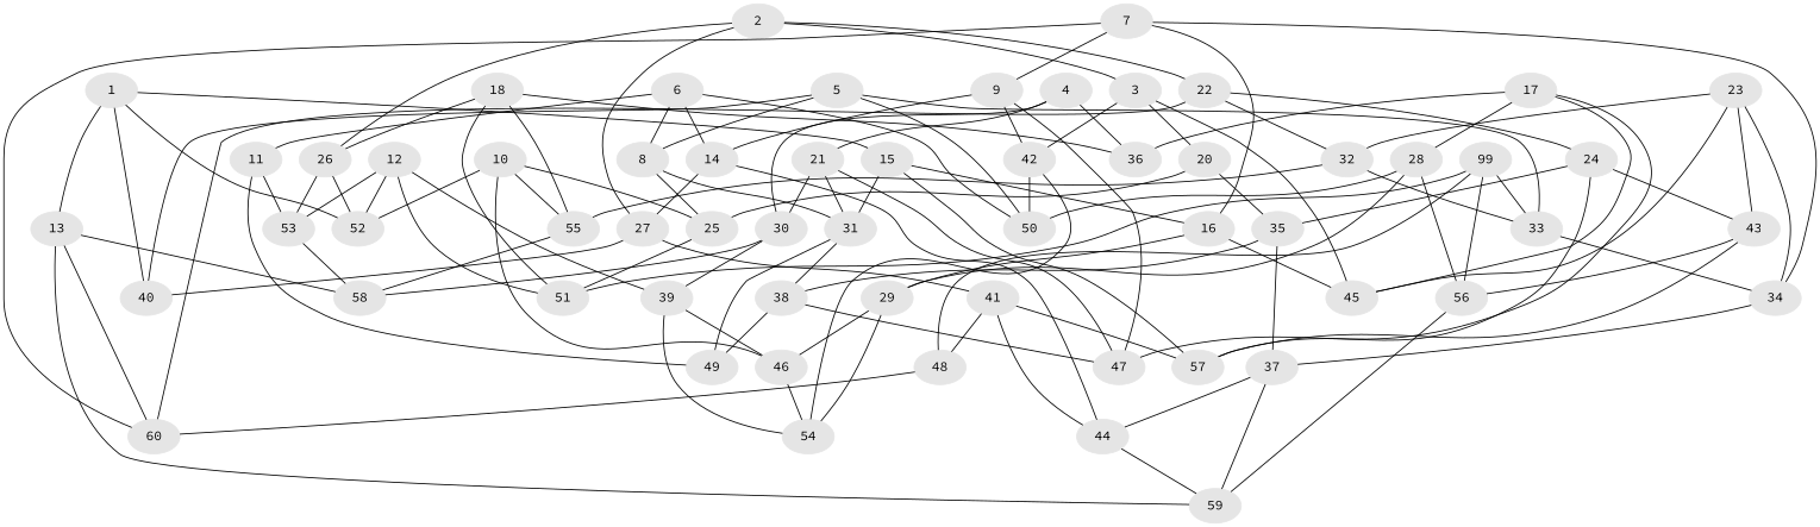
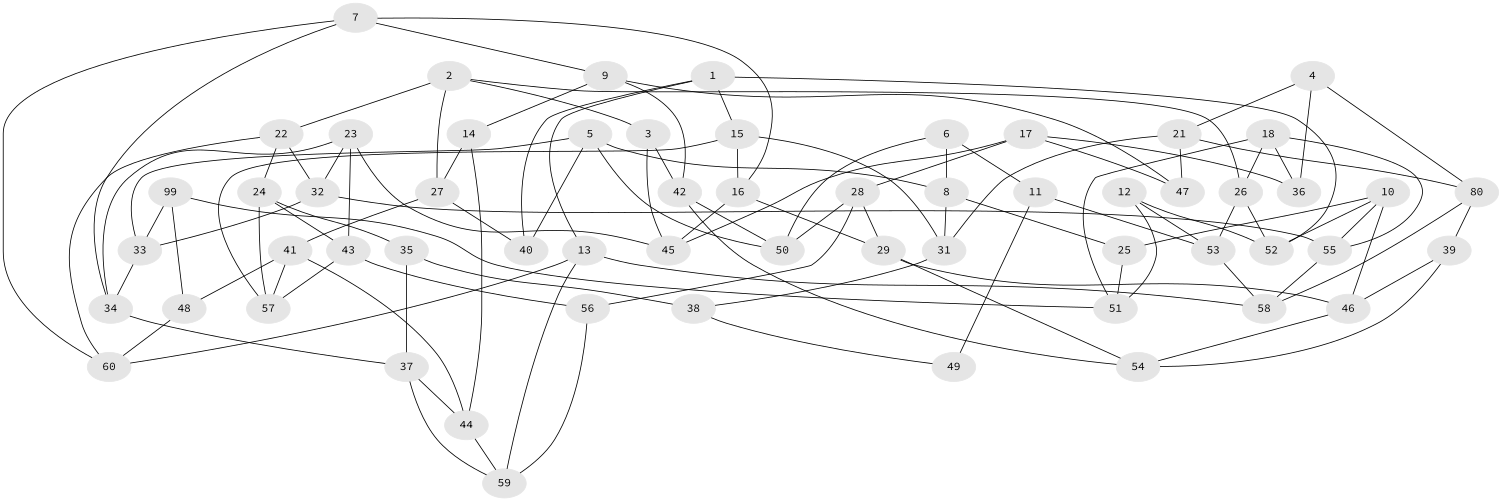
  graph {
    fontname="Source Code Pro"
    node [color=gray90 fontname="Source Code Pro" style=filled]
    edge [fontname="Source Code Pro"]
    1
    13
    15
    40
    52
    60
    58
    59
    16
    31
    57
    2
    3
    22
    26
    27
-   20
    42
    45
    24
    32
    53
    41
    25
    35
    50
    54
    4
    21
-   30
+   30 [label=80]
    36
    47
    39
    5
    8
    33
    34
    6
    11
    14
    49
    44
    7
    9
    29
    37
    51
    38
    10
    46
    55
    48
    12
    17
    28
    56
    18
    n58 [label=99]
    43
    23
    1 -- 13
    1 -- 15
    1 -- 40
    1 -- 52
    13 -- 60
    13 -- 58
    13 -- 59
    15 -- 16
    15 -- 31
    15 -- 57
    16 -- 45
    16 -- 29
-   31 -- 49
    31 -- 38
    2 -- 3
    2 -- 22
    2 -- 26
    2 -- 27
-   3 -- 20
    3 -- 42
    3 -- 45
    22 -- 60
    22 -- 24
    22 -- 32
    26 -- 52
    26 -- 53
    27 -- 40
    27 -- 41
-   20 -- 25
-   20 -- 35
    42 -- 50
    42 -- 54
    24 -- 57
    24 -- 35
    24 -- 43
    32 -- 33
    32 -- 55
    53 -- 58
    41 -- 57
    41 -- 44
    41 -- 48
    25 -- 51
    35 -- 37
    35 -- 38
    4 -- 21
    4 -- 30
    4 -- 36
    21 -- 31
    21 -- 30
    21 -- 47
    30 -- 58
    30 -- 39
    39 -- 54
    39 -- 46
    5 -- 40
    5 -- 50
    5 -- 8
    5 -- 33
    8 -- 31
    8 -- 25
    33 -- 34
    34 -- 37
    6 -- 50
    6 -- 8
    6 -- 11
-   6 -- 14
    11 -- 53
    11 -- 49
    14 -- 27
    14 -- 44
    44 -- 59
    7 -- 60
    7 -- 16
    7 -- 34
    7 -- 9
    9 -- 42
    9 -- 47
    9 -- 14
    29 -- 54
    29 -- 46
    37 -- 59
    37 -- 44
-   38 -- 47
    38 -- 49
    10 -- 52
    10 -- 25
    10 -- 46
    10 -- 55
    46 -- 54
    55 -- 58
    48 -- 60
    12 -- 52
    12 -- 53
-   12 -- 39
    12 -- 51
    17 -- 45
    17 -- 36
    17 -- 47
    17 -- 28
    28 -- 50
    28 -- 29
    28 -- 56
    56 -- 59
    18 -- 26
    18 -- 36
    18 -- 51
    18 -- 55
    n58 -- 33
    n58 -- 51
    n58 -- 48
-   n58 -- 56
    43 -- 57
    43 -- 56
    23 -- 45
    23 -- 32
    23 -- 34
    23 -- 43
  }
